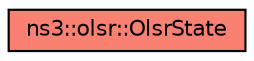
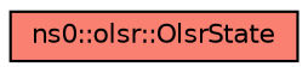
  digraph {
    rankdir=LR
-   n1 [color=black fillcolor=salmon fontname=Helvetica fontsize=10 height=0.2 label="ns3::olsr::OlsrState" shape=record style=filled width=0.4]
+   n1 [color=black fillcolor=salmon fontname=Helvetica fontsize=10 height=0.2 label="ns0::olsr::OlsrState" shape=record style=filled width=0.4]
  }
